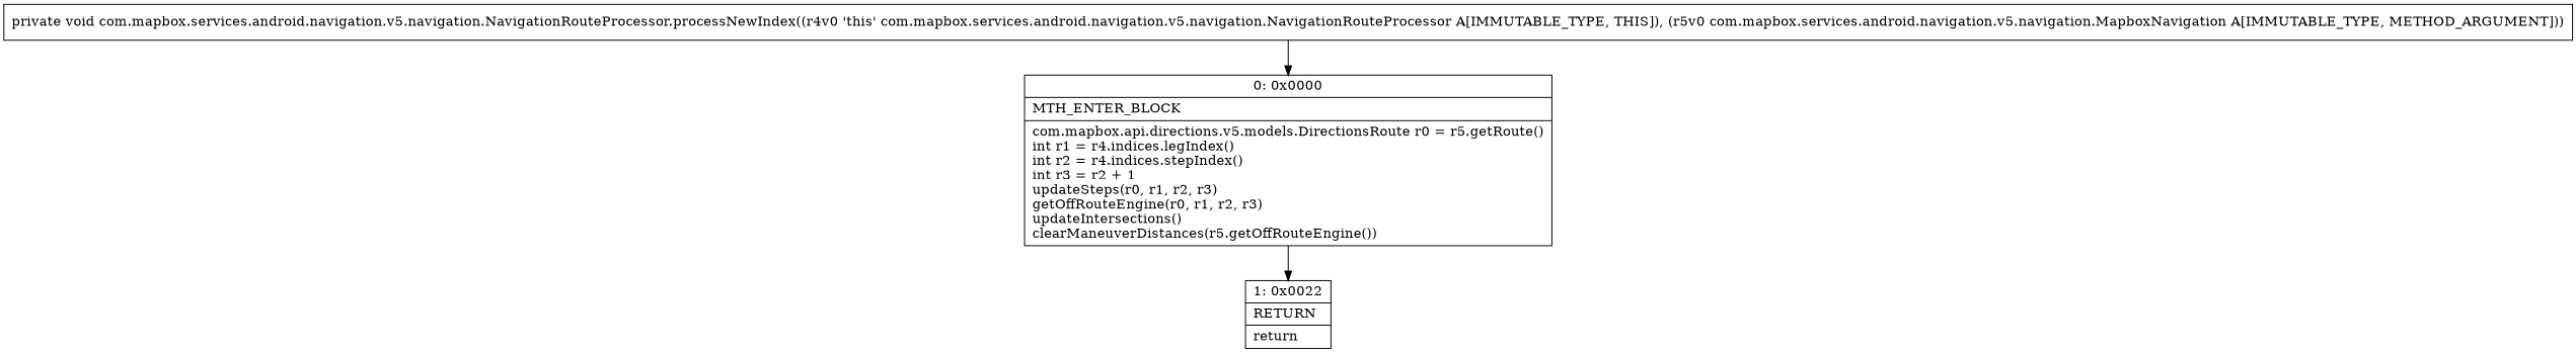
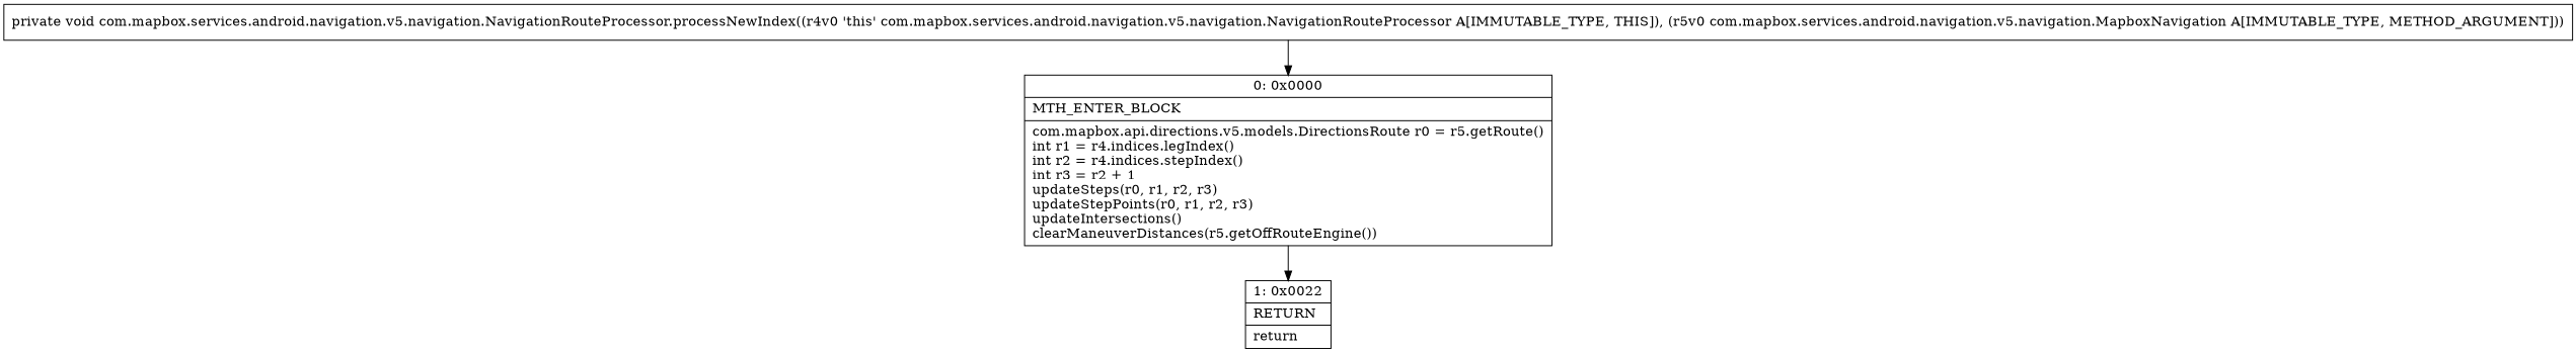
  digraph {
    node [shape=record]
-   n1 [label="{0\:\ 0x0000|MTH_ENTER_BLOCK\l|com.mapbox.api.directions.v5.models.DirectionsRoute r0 = r5.getRoute()\lint r1 = r4.indices.legIndex()\lint r2 = r4.indices.stepIndex()\lint r3 = r2 + 1\lupdateSteps(r0, r1, r2, r3)\lgetOffRouteEngine(r0, r1, r2, r3)\lupdateIntersections()\lclearManeuverDistances(r5.getOffRouteEngine())\l}"]
+   n1 [label="{0\:\ 0x0000|MTH_ENTER_BLOCK\l|com.mapbox.api.directions.v5.models.DirectionsRoute r0 = r5.getRoute()\lint r1 = r4.indices.legIndex()\lint r2 = r4.indices.stepIndex()\lint r3 = r2 + 1\lupdateSteps(r0, r1, r2, r3)\lupdateStepPoints(r0, r1, r2, r3)\lupdateIntersections()\lclearManeuverDistances(r5.getOffRouteEngine())\l}"]
    n2 [label="{1\:\ 0x0022|RETURN\l|return\l}"]
    n3 [label="{private void com.mapbox.services.android.navigation.v5.navigation.NavigationRouteProcessor.processNewIndex((r4v0 'this' com.mapbox.services.android.navigation.v5.navigation.NavigationRouteProcessor A[IMMUTABLE_TYPE, THIS]), (r5v0 com.mapbox.services.android.navigation.v5.navigation.MapboxNavigation A[IMMUTABLE_TYPE, METHOD_ARGUMENT])) }"]
    n1 -> n2
    n3 -> n1
  }
